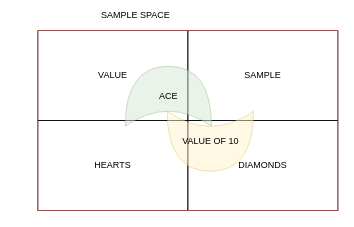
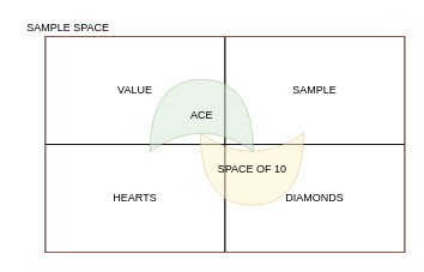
  <mxCell id="0" />
  <mxCell id="1" parent="0" />
  <mxCell id="2" value="SAMPLE" style="rounded=0;whiteSpace=wrap;html=1;labelBackgroundColor=#ffffff;fillColor=none;" vertex="1" parent="1"><mxGeometry x="250" y="40" width="200" height="120" as="geometry" /></mxCell>
  <mxCell id="3" value="VALUE" style="rounded=0;whiteSpace=wrap;html=1;labelBackgroundColor=#ffffff;fillColor=none;" vertex="1" parent="1"><mxGeometry x="50" y="40" width="200" height="120" as="geometry" /></mxCell>
  <mxCell id="4" value="HEARTS" style="rounded=0;whiteSpace=wrap;html=1;labelBackgroundColor=#ffffff;fillColor=none;" vertex="1" parent="1"><mxGeometry x="50" y="160" width="200" height="120" as="geometry" /></mxCell>
  <mxCell id="5" value="DIAMONDS" style="rounded=0;whiteSpace=wrap;html=1;labelBackgroundColor=#ffffff;fillColor=none;" vertex="1" parent="1"><mxGeometry x="250" y="160" width="200" height="120" as="geometry" /></mxCell>
  <mxCell id="6" value="" style="shape=xor;whiteSpace=wrap;html=1;labelBackgroundColor=none;fillColor=#d5e8d4;rotation=-90;strokeColor=#82b366;opacity=50;" vertex="1" parent="1"><mxGeometry x="184" y="70" width="80" height="115" as="geometry" /></mxCell>
  <mxCell id="7" value="" style="shape=xor;whiteSpace=wrap;html=1;labelBackgroundColor=none;fillColor=#fff2cc;rotation=90;strokeColor=#d6b656;opacity=50;" vertex="1" parent="1"><mxGeometry x="240" y="130" width="80" height="115" as="geometry" /></mxCell>
- <mxCell id="8" value="VALUE OF 10" style="text;html=1;align=center;verticalAlign=middle;resizable=0;points=[];autosize=1;" vertex="1" parent="1"><mxGeometry x="235" y="177.5" width="90" height="20" as="geometry" /></mxCell>
+ <mxCell id="8" value="SPACE OF 10" style="text;html=1;align=center;verticalAlign=middle;resizable=0;points=[];autosize=1;" vertex="1" parent="1"><mxGeometry x="235" y="177.5" width="90" height="20" as="geometry" /></mxCell>
  <mxCell id="9" value="ACE" style="text;html=1;align=center;verticalAlign=middle;resizable=0;points=[];autosize=1;" vertex="1" parent="1"><mxGeometry x="204" y="117.5" width="40" height="20" as="geometry" /></mxCell>
  <mxCell id="10" value="" style="rounded=0;whiteSpace=wrap;html=1;labelBackgroundColor=#ffffff;strokeColor=#b85450;fillColor=none;" vertex="1" parent="1"><mxGeometry x="50" y="40" width="400" height="240" as="geometry" /></mxCell>
- <mxCell id="11" value="SAMPLE SPACE" style="text;html=1;align=center;verticalAlign=middle;resizable=0;points=[];autosize=1;" vertex="1" parent="1"><mxGeometry x="125" y="10" width="110" height="20" as="geometry" /></mxCell>
+ <mxCell id="11" value="SAMPLE SPACE" style="text;html=1;align=center;verticalAlign=middle;resizable=0;points=[];autosize=1;" vertex="1" parent="1"><mxGeometry x="20" y="20" width="110" height="20" as="geometry" /></mxCell>
